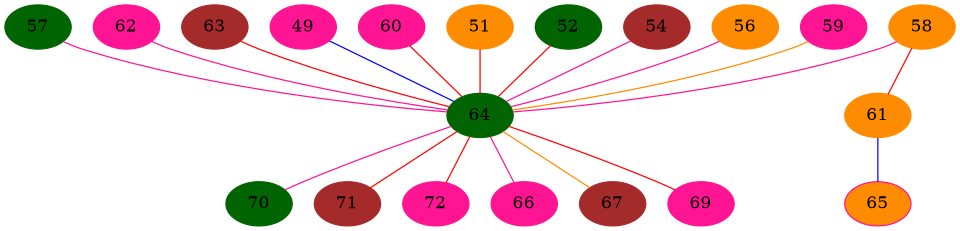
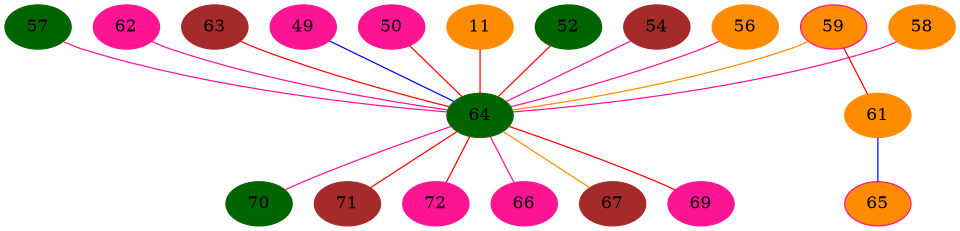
  graph {
    node [color=deeppink style=filled]
    edge [color=red]
    64 [color=darkgreen super="+14+34+26+29+55+41+31+39+33+42+44+46+60+48"]
    66
    67 [color=brown]
    69
    70 [color=darkgreen]
    71 [color=brown]
    72
    49
-   50 [label=60]
-   51 [color=darkorange]
+   50
+   51 [color=darkorange label=11]
    52 [color=darkgreen]
    54 [color=brown]
    56 [color=darkorange]
    65 [fillcolor=darkorange]
    57 [color=darkgreen]
    58 [color=darkorange super="+37+47"]
    61 [color=darkorange]
-   59
+   59 [fillcolor=darkorange]
    62
    63 [color=brown]
    64 -- 66 [color=deeppink]
    64 -- 67 [color=darkorange]
    64 -- 69
    64 -- 70 [color=deeppink]
    64 -- 71
    64 -- 72
    49 -- 64 [color=blue]
    50 -- 64
    51 -- 64
    52 -- 64
    54 -- 64 [color=deeppink]
    56 -- 64 [color=deeppink]
    57 -- 64 [color=deeppink]
    58 -- 64 [color=deeppink]
-   58 -- 61
+   59 -- 61
    61 -- 65 [color=blue]
    59 -- 64 [color=darkorange]
    62 -- 64 [color=deeppink]
    63 -- 64
  }
